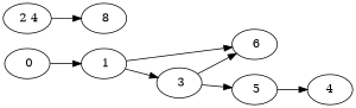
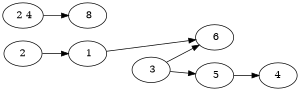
  digraph {
    rankdir=LR
-   " 0"
+   " 0" [label=2]
    " 1"
    " 3"
    " 6"
    " 5"
    " 2 4"
    " 8"
    n8 [label=4]
    " 0" -> " 1"
-   " 1" -> " 3"
    " 1" -> " 6"
    " 3" -> " 6"
    " 3" -> " 5"
    " 5" -> n8
    " 2 4" -> " 8"
  }
